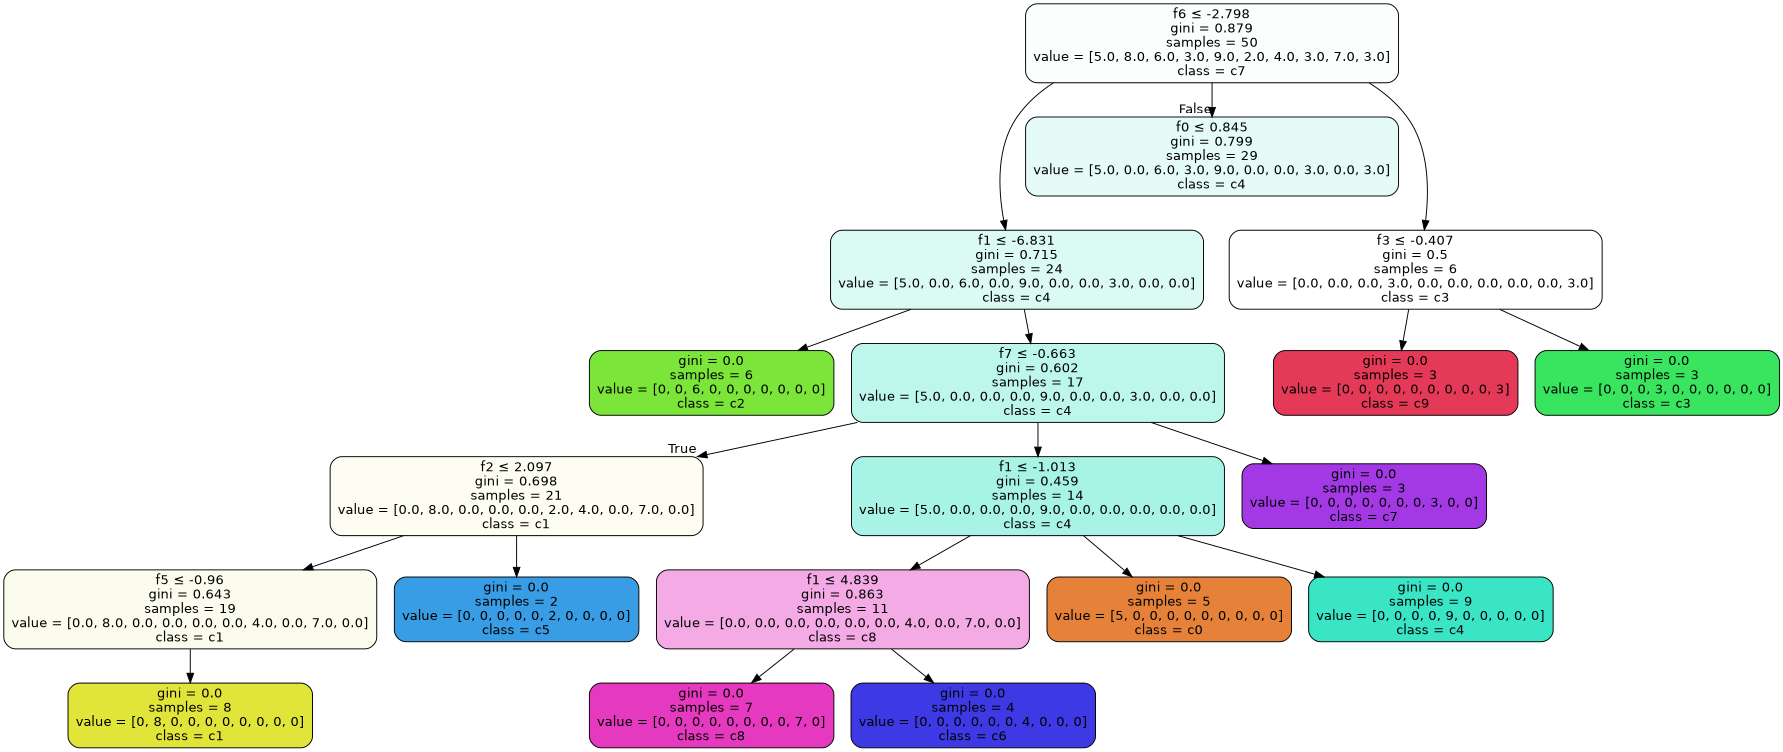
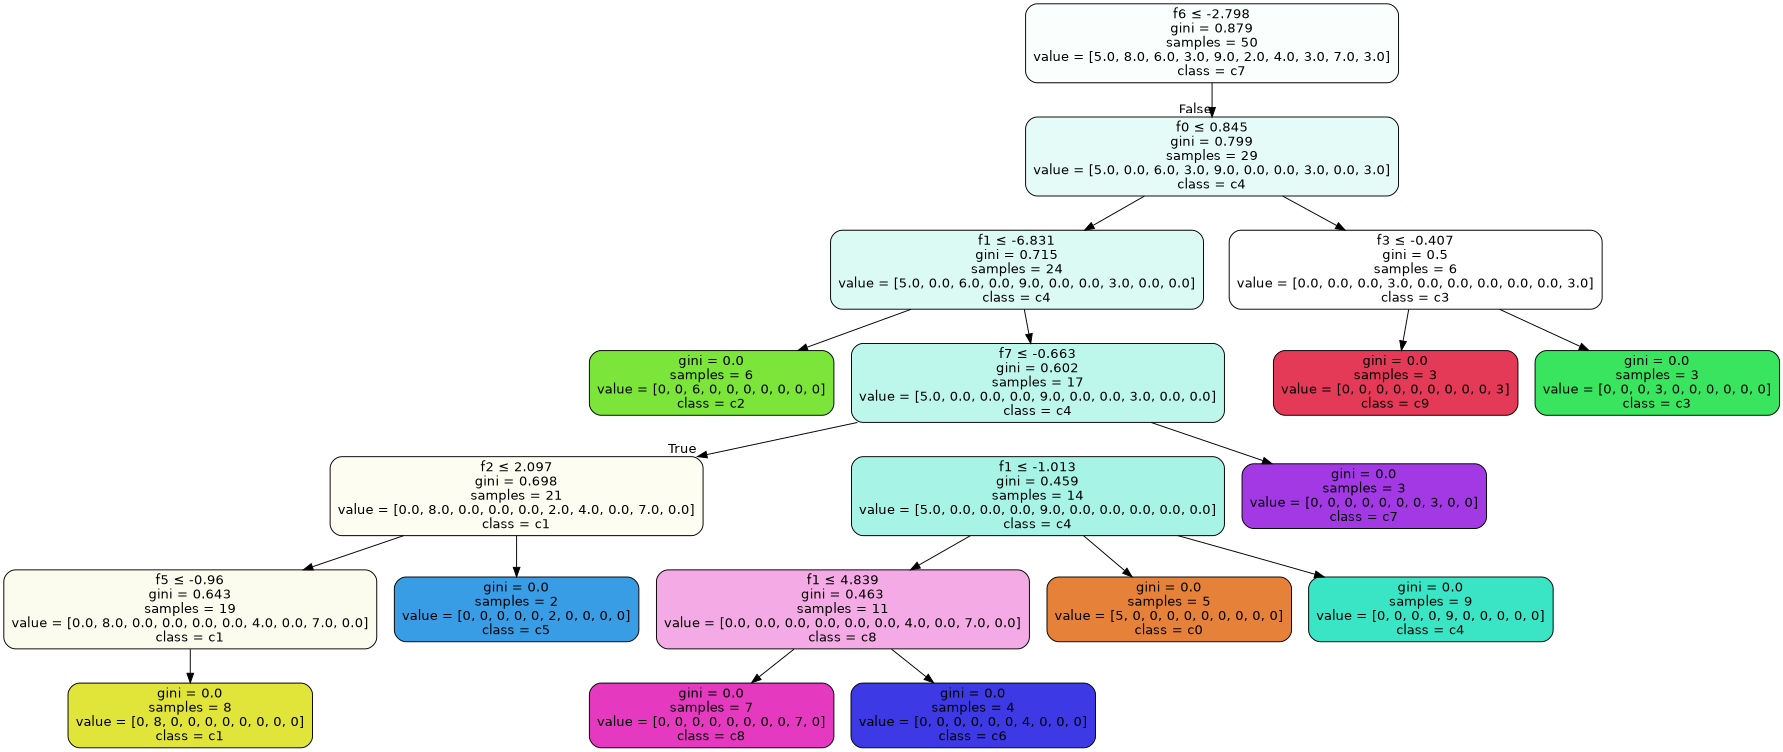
  digraph {
    node [color=black fontname=helvetica shape=box style="filled, rounded"]
    edge [fontname=helvetica]
    n1 [fillcolor="#39e5c506" label=<f6 &le; -2.798<br/>gini = 0.879<br/>samples = 50<br/>value = [5.0, 8.0, 6.0, 3.0, 9.0, 2.0, 4.0, 3.0, 7.0, 3.0]<br/>class = c7>]
    n2 [fillcolor="#39e5c521" label=<f0 &le; 0.845<br/>gini = 0.799<br/>samples = 29<br/>value = [5.0, 0.0, 6.0, 3.0, 9.0, 0.0, 0.0, 3.0, 0.0, 3.0]<br/>class = c4>]
    n3 [fillcolor="#e2e53912" label=<f2 &le; 2.097<br/>gini = 0.698<br/>samples = 21<br/>value = [0.0, 8.0, 0.0, 0.0, 0.0, 2.0, 4.0, 0.0, 7.0, 0.0]<br/>class = c1>]
    n4 [fillcolor="#e2e53915" label=<f5 &le; -0.96<br/>gini = 0.643<br/>samples = 19<br/>value = [0.0, 8.0, 0.0, 0.0, 0.0, 0.0, 4.0, 0.0, 7.0, 0.0]<br/>class = c1>]
    n5 [fillcolor="#399de5ff" label=<gini = 0.0<br/>samples = 2<br/>value = [0, 0, 0, 0, 0, 2, 0, 0, 0, 0]<br/>class = c5>]
    n6 [fillcolor="#39e5c52d" label=<f1 &le; -6.831<br/>gini = 0.715<br/>samples = 24<br/>value = [5.0, 0.0, 6.0, 0.0, 9.0, 0.0, 0.0, 3.0, 0.0, 0.0]<br/>class = c4>]
    n7 [fillcolor="#39e55e00" label=<f3 &le; -0.407<br/>gini = 0.5<br/>samples = 6<br/>value = [0.0, 0.0, 0.0, 3.0, 0.0, 0.0, 0.0, 0.0, 0.0, 3.0]<br/>class = c3>]
    n8 [fillcolor="#e2e539ff" label=<gini = 0.0<br/>samples = 8<br/>value = [0, 8, 0, 0, 0, 0, 0, 0, 0, 0]<br/>class = c1>]
-   n9 [fillcolor="#e539c06d" label=<f1 &le; 4.839<br/>gini = 0.863<br/>samples = 11<br/>value = [0.0, 0.0, 0.0, 0.0, 0.0, 0.0, 4.0, 0.0, 7.0, 0.0]<br/>class = c8>]
+   n9 [fillcolor="#e539c06d" label=<f1 &le; 4.839<br/>gini = 0.463<br/>samples = 11<br/>value = [0.0, 0.0, 0.0, 0.0, 0.0, 0.0, 4.0, 0.0, 7.0, 0.0]<br/>class = c8>]
    n10 [fillcolor="#e539c0ff" label=<gini = 0.0<br/>samples = 7<br/>value = [0, 0, 0, 0, 0, 0, 0, 0, 7, 0]<br/>class = c8>]
    n11 [fillcolor="#3c39e5ff" label=<gini = 0.0<br/>samples = 4<br/>value = [0, 0, 0, 0, 0, 0, 4, 0, 0, 0]<br/>class = c6>]
    n12 [fillcolor="#7be539ff" label=<gini = 0.0<br/>samples = 6<br/>value = [0, 0, 6, 0, 0, 0, 0, 0, 0, 0]<br/>class = c2>]
    n13 [fillcolor="#39e5c555" label=<f7 &le; -0.663<br/>gini = 0.602<br/>samples = 17<br/>value = [5.0, 0.0, 0.0, 0.0, 9.0, 0.0, 0.0, 3.0, 0.0, 0.0]<br/>class = c4>]
    n14 [fillcolor="#e53958ff" label=<gini = 0.0<br/>samples = 3<br/>value = [0, 0, 0, 0, 0, 0, 0, 0, 0, 3]<br/>class = c9>]
    n15 [fillcolor="#39e55eff" label=<gini = 0.0<br/>samples = 3<br/>value = [0, 0, 0, 3, 0, 0, 0, 0, 0, 0]<br/>class = c3>]
    n16 [fillcolor="#39e5c571" label=<f1 &le; -1.013<br/>gini = 0.459<br/>samples = 14<br/>value = [5.0, 0.0, 0.0, 0.0, 9.0, 0.0, 0.0, 0.0, 0.0, 0.0]<br/>class = c4>]
    n17 [fillcolor="#a339e5ff" label=<gini = 0.0<br/>samples = 3<br/>value = [0, 0, 0, 0, 0, 0, 0, 3, 0, 0]<br/>class = c7>]
    n18 [fillcolor="#e58139ff" label=<gini = 0.0<br/>samples = 5<br/>value = [5, 0, 0, 0, 0, 0, 0, 0, 0, 0]<br/>class = c0>]
    n19 [fillcolor="#39e5c5ff" label=<gini = 0.0<br/>samples = 9<br/>value = [0, 0, 0, 0, 9, 0, 0, 0, 0, 0]<br/>class = c4>]
    n1 -> n2 [headlabel=False labelangle=-45 labeldistance=2.5]
-   n1 -> n6
-   n1 -> n7
+   n2 -> n6
+   n2 -> n7
    n3 -> n4
    n3 -> n5
    n4 -> n8
    n6 -> n12
    n6 -> n13
    n7 -> n14
    n7 -> n15
    n9 -> n10
    n9 -> n11
    n13 -> n3 [headlabel=True labelangle=45 labeldistance=2.5]
-   n13 -> n16
    n13 -> n17
    n16 -> n9
    n16 -> n18
    n16 -> n19
  }
